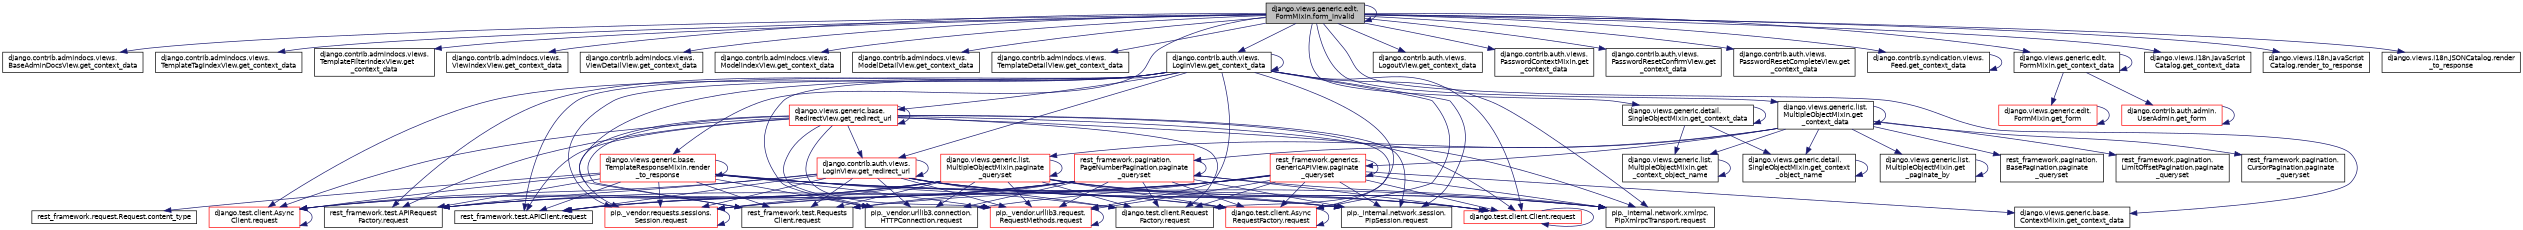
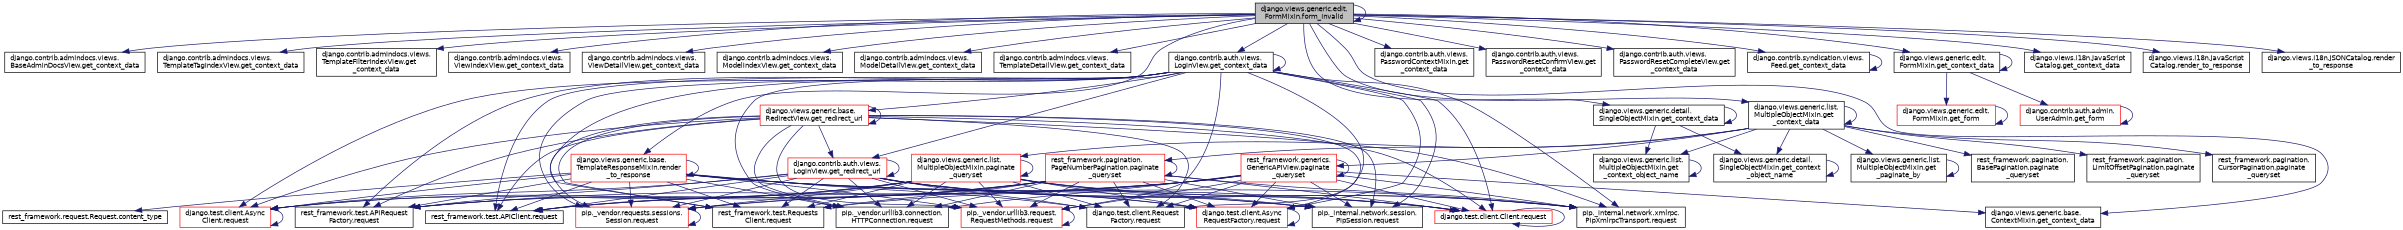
  digraph {
    rankdir=TB
    node [color=black fillcolor=white fontname=Helvetica fontsize=10 shape=record style=filled]
    edge [color=midnightblue fontname=Helvetica fontsize=10 labelfontname=Helvetica labelfontsize=10 style=solid]
    n1 [fillcolor=grey75 fontcolor=black height=0.2 label="django.views.generic.edit.\lFormMixin.form_invalid" width=0.4]
    n2 [height=0.2 label="django.contrib.admindocs.views.\lBaseAdminDocsView.get_context_data" width=0.4]
    n3 [height=0.2 label="django.contrib.admindocs.views.\lTemplateTagIndexView.get_context_data" width=0.4]
    n4 [height=0.2 label="django.contrib.admindocs.views.\lTemplateFilterIndexView.get\l_context_data" width=0.4]
    n5 [height=0.2 label="django.contrib.admindocs.views.\lViewIndexView.get_context_data" width=0.4]
    n6 [height=0.2 label="django.contrib.admindocs.views.\lViewDetailView.get_context_data" width=0.4]
    n7 [height=0.2 label="django.contrib.admindocs.views.\lModelIndexView.get_context_data" width=0.4]
    n8 [height=0.2 label="django.contrib.admindocs.views.\lModelDetailView.get_context_data" width=0.4]
    n9 [height=0.2 label="django.contrib.admindocs.views.\lTemplateDetailView.get_context_data" width=0.4]
    n10 [height=0.2 label="django.contrib.auth.views.\lLoginView.get_context_data" width=0.4]
-   n11 [height=0.2 label="django.contrib.auth.views.\lLogoutView.get_context_data" width=0.4]
    n12 [height=0.2 label="django.contrib.auth.views.\lPasswordContextMixin.get\l_context_data" width=0.4]
    n13 [height=0.2 label="django.contrib.auth.views.\lPasswordResetConfirmView.get\l_context_data" width=0.4]
    n14 [height=0.2 label="django.contrib.auth.views.\lPasswordResetCompleteView.get\l_context_data" width=0.4]
    n15 [height=0.2 label="django.contrib.syndication.views.\lFeed.get_context_data" width=0.4]
    n16 [height=0.2 label="django.views.generic.base.\lContextMixin.get_context_data" width=0.4]
    n17 [height=0.2 label="django.views.generic.detail.\lSingleObjectMixin.get_context_data" width=0.4]
    n18 [height=0.2 label="django.views.generic.edit.\lFormMixin.get_context_data" width=0.4]
    n19 [height=0.2 label="django.views.i18n.JavaScript\lCatalog.get_context_data" width=0.4]
    n20 [height=0.2 label="django.views.generic.list.\lMultipleObjectMixin.get\l_context_data" width=0.4]
    n21 [color=red height=0.2 label="django.views.generic.base.\lTemplateResponseMixin.render\l_to_response" width=0.4]
    n22 [height=0.2 label="django.views.i18n.JavaScript\lCatalog.render_to_response" width=0.4]
    n23 [height=0.2 label="django.views.i18n.JSONCatalog.render\l_to_response" width=0.4]
    n24 [color=red height=0.2 label="django.contrib.auth.views.\lLoginView.get_redirect_url" width=0.4]
    n25 [height=0.2 label="django.test.client.Request\lFactory.request" width=0.4]
    n26 [color=red height=0.2 label="django.test.client.Async\lRequestFactory.request" width=0.4]
    n27 [color=red height=0.2 label="django.test.client.Client.request" width=0.4]
    n28 [color=red height=0.2 label="django.test.client.Async\lClient.request" width=0.4]
    n29 [height=0.2 label="pip._internal.network.xmlrpc.\lPipXmlrpcTransport.request" width=0.4]
    n30 [color=red height=0.2 label="pip._vendor.requests.sessions.\lSession.request" width=0.4]
    n31 [height=0.2 label="rest_framework.test.APIRequest\lFactory.request" width=0.4]
    n32 [height=0.2 label="rest_framework.test.APIClient.request" width=0.4]
    n33 [height=0.2 label="rest_framework.test.Requests\lClient.request" width=0.4]
    n34 [height=0.2 label="pip._vendor.urllib3.connection.\lHTTPConnection.request" width=0.4]
    n35 [color=red height=0.2 label="pip._vendor.urllib3.request.\lRequestMethods.request" width=0.4]
    n36 [height=0.2 label="pip._internal.network.session.\lPipSession.request" width=0.4]
    n37 [color=red height=0.2 label="django.views.generic.base.\lRedirectView.get_redirect_url" width=0.4]
    n38 [height=0.2 label="django.views.generic.detail.\lSingleObjectMixin.get_context\l_object_name" width=0.4]
    n39 [height=0.2 label="django.views.generic.list.\lMultipleObjectMixin.get\l_context_object_name" width=0.4]
    n40 [color=red height=0.2 label="django.views.generic.edit.\lFormMixin.get_form" width=0.4]
    n41 [color=red height=0.2 label="django.contrib.auth.admin.\lUserAdmin.get_form" width=0.4]
    n42 [height=0.2 label="django.views.generic.list.\lMultipleObjectMixin.get\l_paginate_by" width=0.4]
    n43 [color=red height=0.2 label="rest_framework.generics.\lGenericAPIView.paginate\l_queryset" width=0.4]
    n44 [color=red height=0.2 label="django.views.generic.list.\lMultipleObjectMixin.paginate\l_queryset" width=0.4]
    n45 [height=0.2 label="rest_framework.pagination.\lBasePagination.paginate\l_queryset" width=0.4]
    n46 [color=red height=0.2 label="rest_framework.pagination.\lPageNumberPagination.paginate\l_queryset" width=0.4]
    n47 [height=0.2 label="rest_framework.pagination.\lLimitOffsetPagination.paginate\l_queryset" width=0.4]
    n48 [height=0.2 label="rest_framework.pagination.\lCursorPagination.paginate\l_queryset" width=0.4]
    n49 [height=0.2 label="rest_framework.request.Request.content_type" width=0.4]
    n1 -> n1
    n1 -> n2
    n1 -> n3
    n1 -> n4
    n1 -> n5
    n1 -> n6
    n1 -> n7
    n1 -> n8
    n1 -> n9
    n1 -> n10
-   n1 -> n11
    n1 -> n12
    n1 -> n13
    n1 -> n14
    n1 -> n15
    n1 -> n16
    n1 -> n17
    n1 -> n18
    n1 -> n19
    n1 -> n20
    n1 -> n21
    n1 -> n22
    n1 -> n23
    n10 -> n10
    n10 -> n24
    n10 -> n25
    n10 -> n26
    n10 -> n27
    n10 -> n28
    n10 -> n29
    n10 -> n30
    n10 -> n31
    n10 -> n32
    n10 -> n33
    n10 -> n34
    n10 -> n35
    n10 -> n36
    n10 -> n37
    n15 -> n15
    n17 -> n17
    n17 -> n38
    n17 -> n39
    n18 -> n18
    n18 -> n40
    n18 -> n41
    n20 -> n20
    n20 -> n38
    n20 -> n39
    n20 -> n42
    n20 -> n43
    n20 -> n44
    n20 -> n45
    n20 -> n46
    n20 -> n47
    n20 -> n48
    n21 -> n21
    n21 -> n25
    n21 -> n26
    n21 -> n27
    n21 -> n28
    n21 -> n29
    n21 -> n30
    n21 -> n31
    n21 -> n32
    n21 -> n33
    n21 -> n34
    n21 -> n35
    n21 -> n36
    n21 -> n49
    n24 -> n24
    n24 -> n25
    n24 -> n26
    n24 -> n27
    n24 -> n28
    n24 -> n29
    n24 -> n30
    n24 -> n31
    n24 -> n32
    n24 -> n33
    n24 -> n34
    n24 -> n35
    n24 -> n36
    n26 -> n26
    n27 -> n27
    n28 -> n28
    n30 -> n30
    n35 -> n35
    n37 -> n24
    n37 -> n25
    n37 -> n26
    n37 -> n27
    n37 -> n28
    n37 -> n29
    n37 -> n30
    n37 -> n31
    n37 -> n32
    n37 -> n33
    n37 -> n34
    n37 -> n35
    n37 -> n36
    n37 -> n37
    n38 -> n38
    n39 -> n39
    n40 -> n40
    n41 -> n41
    n42 -> n42
    n43 -> n16
    n43 -> n25
    n43 -> n26
    n43 -> n27
    n43 -> n29
    n43 -> n30
    n43 -> n31
    n43 -> n32
    n43 -> n33
    n43 -> n34
    n43 -> n35
    n43 -> n36
    n43 -> n43
    n44 -> n25
    n44 -> n26
    n44 -> n27
    n44 -> n28
    n44 -> n29
    n44 -> n30
    n44 -> n31
    n44 -> n32
    n44 -> n33
    n44 -> n34
    n44 -> n35
    n44 -> n36
    n44 -> n44
    n46 -> n25
    n46 -> n26
    n46 -> n27
    n46 -> n28
    n46 -> n29
    n46 -> n30
    n46 -> n31
    n46 -> n32
    n46 -> n33
    n46 -> n34
    n46 -> n35
    n46 -> n36
    n46 -> n46
  }
